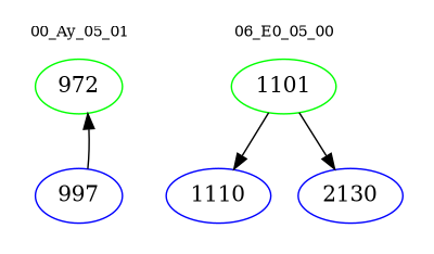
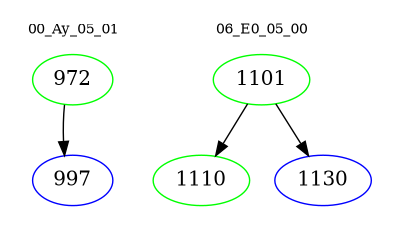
  digraph {
    node [color=blue]
    edge [color=black]
    n1 [color=green label=972]
    n2 [label=997]
    n3 [color=green label=1101]
-   n4 [label=1110]
-   n5 [label=2130]
+   n4 [color=green label=1110]
+   n5 [label=1130]
    subgraph cluster_1 {
      color=white
      fontsize=10
      label="00_Ay_05_01"
      n1
      n2
    }
    subgraph cluster_2 {
      color=white
      fontsize=10
      label="06_E0_05_00"
      n3
      n4
      n5
    }
-   n2 -> n1
+   n1 -> n2
    n3 -> n4
    n3 -> n5
  }
